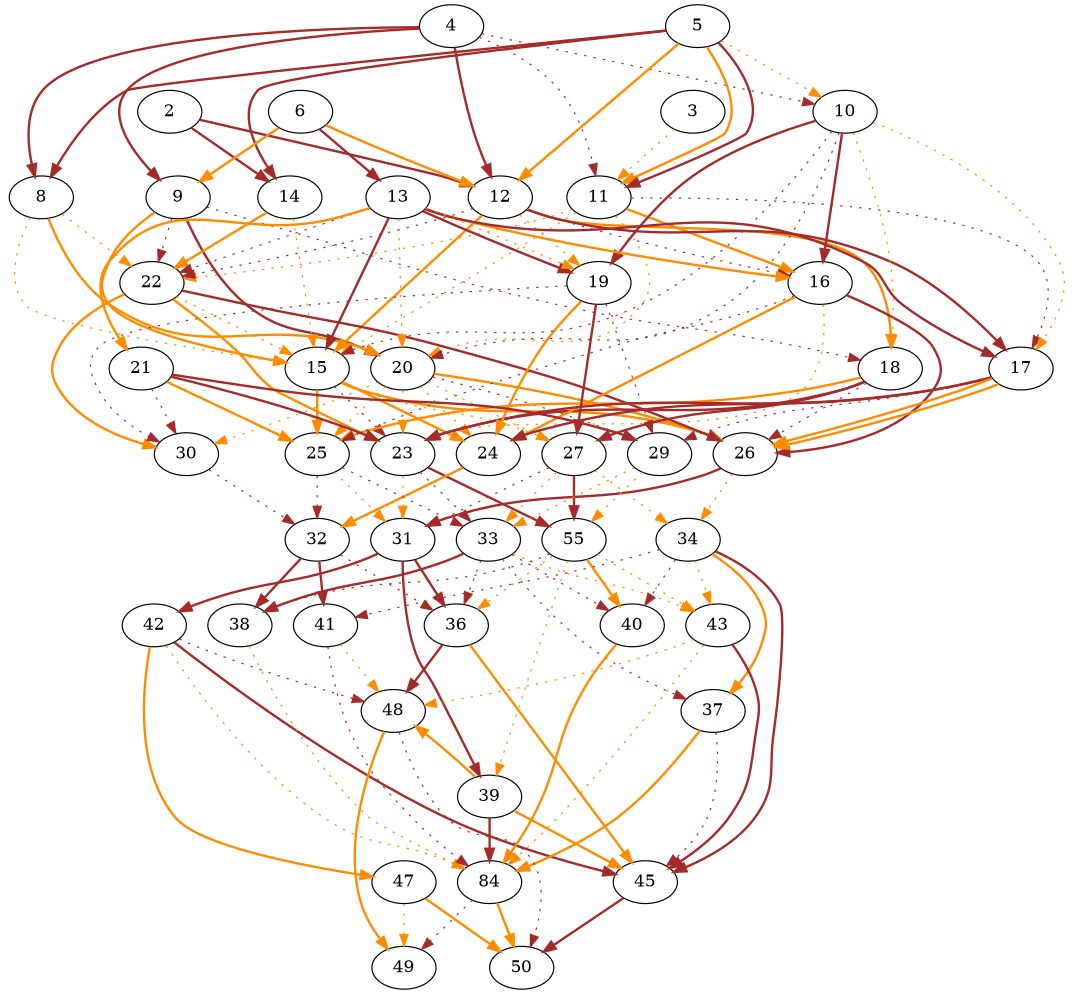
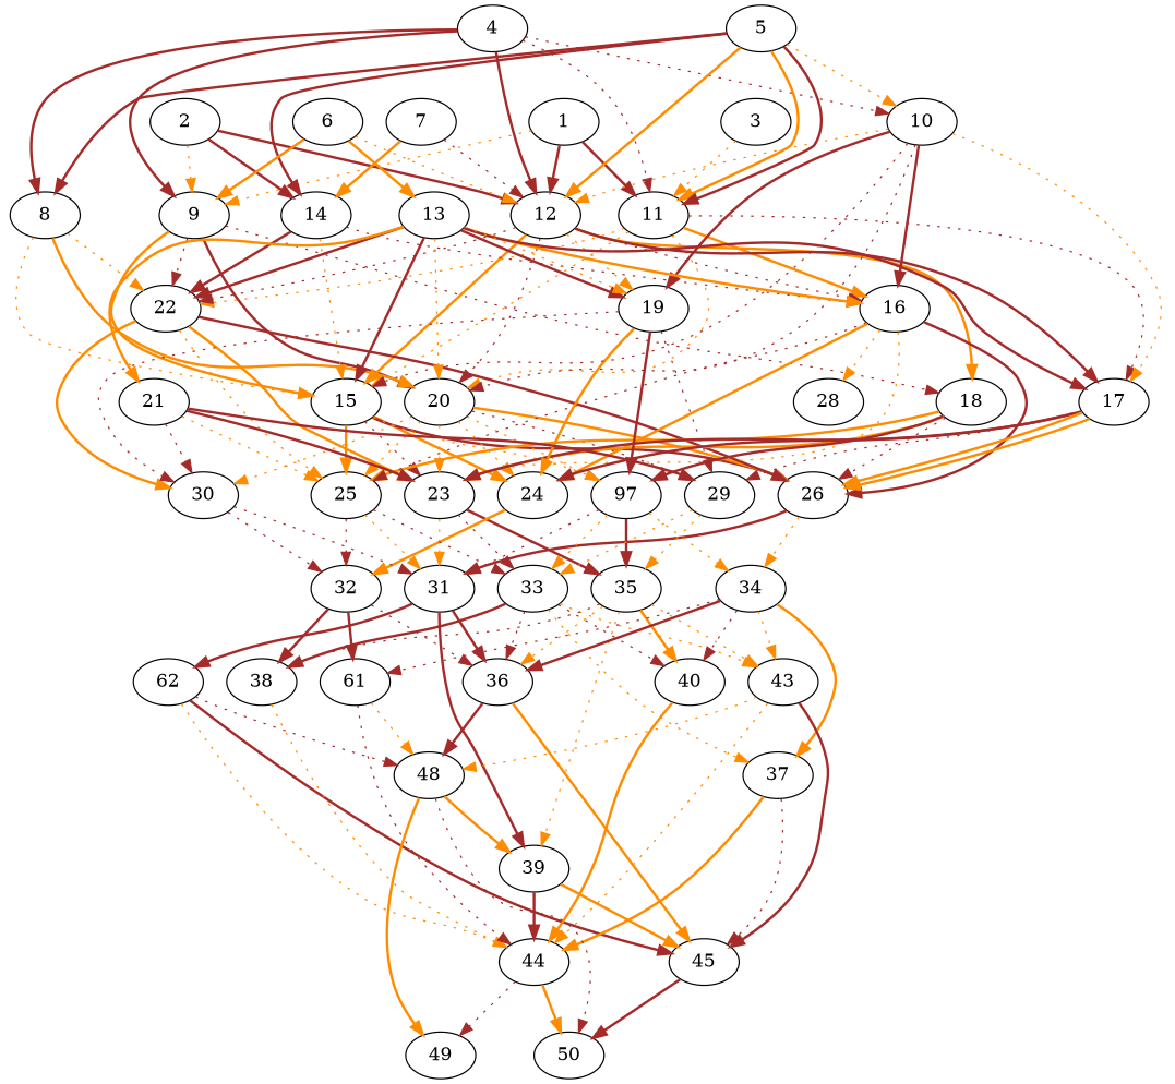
  digraph {
    node [alpha=0.04]
    edge [color=brown style=dotted]
+   1 [alpha=0.06 expect_size=18412544]
    9 [expect_size=38016000]
    11 [alpha=0.07 expect_size=29275136]
    12 [alpha=0.15 expect_size=42974208]
    15 [alpha=0.16 expect_size=32571392]
    20 [alpha=0.17 expect_size=27111424]
    22 [alpha=0.18 expect_size=15906816]
    18 [alpha=0.09 expect_size=46867456]
    16 [alpha=0.09 expect_size=51121152]
    17 [alpha=0.11 expect_size=8380416]
    19 [expect_size=18609152]
    23 [alpha=0.18 expect_size=51820544]
    24 [alpha=0.17 expect_size=35254272]
    25 [alpha=0.17 expect_size=11335680]
    26 [expect_size=50152448]
-   27 [alpha=0.03 expect_size=24363008]
+   27 [alpha=0.03 expect_size=24363008 label=97]
    29 [alpha=0.14 expect_size=23029760]
    30 [alpha=0.03 expect_size=31413248]
+   28 [alpha=0.02 expect_size=49269760]
    2 [alpha=0.02 expect_size=12275712]
    14 [alpha=0.10 expect_size=6909952]
    3 [alpha=0.02 expect_size=48285696]
    4 [alpha=0.11 expect_size=48954368]
    8 [alpha=0.08 expect_size=51568640]
    10 [alpha=0.09 expect_size=42670080]
    5 [alpha=0.08 expect_size=8075264]
    6 [alpha=0.02 expect_size=21710848]
    13 [alpha=0.13 expect_size=48683008]
    21 [alpha=0.16 expect_size=47454208]
+   7 [alpha=0.16 expect_size=33970176]
    31 [alpha=0.02 expect_size=24308736]
    33 [alpha=0.10 expect_size=10177536]
-   35 [alpha=0.09 expect_size=46187520 label=55]
+   35 [alpha=0.09 expect_size=46187520]
    32 [alpha=0.16 expect_size=14885888]
    34 [alpha=0.03 expect_size=6040576]
    36 [alpha=0.14 expect_size=39077888]
    39 [alpha=0.13 expect_size=12726272]
-   42 [alpha=0.10 expect_size=10804224]
+   42 [alpha=0.10 expect_size=10804224 label=62]
    38 [expect_size=8414208]
    37 [alpha=0.20 expect_size=48368640]
    40 [alpha=0.12 expect_size=46893056]
    43 [alpha=0.11 expect_size=49500160]
-   41 [alpha=0.08 expect_size=6784000]
+   41 [alpha=0.08 expect_size=6784000 label=61]
    45 [alpha=0.00 expect_size=32604160]
    48 [alpha=0.01 expect_size=37448704]
-   44 [expect_size=24753152 label=84]
-   47 [alpha=0.19 expect_size=38036480]
+   44 [expect_size=24753152]
    50 [alpha=0.11 expect_size=29488128]
    49 [alpha=0.11 expect_size=45872128]
+   1 -> 9 [color=darkorange]
+   1 -> 11 [style=bold]
+   1 -> 12 [style=bold]
    9 -> 15 [color=darkorange style=bold]
    9 -> 20 [style=bold]
    9 -> 22
    9 -> 18
    11 -> 15 [color=darkorange]
    11 -> 20 [color=darkorange]
    11 -> 22 [color=darkorange]
    11 -> 16 [color=darkorange style=bold]
    11 -> 17
    12 -> 15 [color=darkorange style=bold]
+   12 -> 20
    12 -> 22
    12 -> 18 [color=darkorange style=bold]
    12 -> 16
    12 -> 17 [style=bold]
    12 -> 19 [color=darkorange]
    15 -> 23
    15 -> 24 [color=darkorange style=bold]
    15 -> 25 [color=darkorange style=bold]
-   15 -> 26 [color=darkorange style=bold]
+   15 -> 26 [style=bold]
    15 -> 27 [color=darkorange]
    20 -> 23 [color=darkorange]
    20 -> 24 [color=darkorange]
    20 -> 25 [color=darkorange]
    20 -> 26 [color=darkorange style=bold]
    20 -> 27 [color=darkorange]
    20 -> 29
    20 -> 30 [color=darkorange]
    22 -> 23 [color=darkorange style=bold]
-   22 -> 15 [color=darkorange]
+   22 -> 25 [color=darkorange]
    22 -> 26 [style=bold]
    22 -> 30 [color=darkorange style=bold]
-   18 -> 23 [style=bold]
+   18 -> 23 [color=darkorange style=bold]
    18 -> 25 [color=darkorange style=bold]
    18 -> 26
    18 -> 27 [style=bold]
    16 -> 23 [color=darkorange]
    16 -> 24 [color=darkorange style=bold]
    16 -> 25
    16 -> 26 [style=bold]
+   16 -> 28 [color=darkorange]
    17 -> 23 [style=bold]
    17 -> 24 [style=bold]
    17 -> 26 [color=darkorange style=bold]
    17 -> 26 [color=darkorange style=bold]
    17 -> 29
    19 -> 24 [color=darkorange style=bold]
    19 -> 27 [style=bold]
    19 -> 29
    19 -> 30
    23 -> 31 [color=darkorange]
    23 -> 33
    23 -> 35 [style=bold]
    24 -> 32 [color=darkorange style=bold]
    25 -> 31 [color=darkorange]
    25 -> 33
    25 -> 32
    26 -> 31 [style=bold]
    26 -> 34 [color=darkorange]
    27 -> 31
    27 -> 33 [color=darkorange]
    27 -> 35 [style=bold]
    27 -> 34 [color=darkorange]
    29 -> 33 [color=darkorange]
    29 -> 35 [color=darkorange]
+   30 -> 31
    30 -> 32
+   2 -> 9 [color=darkorange]
    2 -> 12 [style=bold]
    2 -> 14 [style=bold]
    14 -> 15 [color=darkorange]
-   14 -> 22 [color=darkorange style=bold]
+   14 -> 22 [style=bold]
+   14 -> 16
    3 -> 11 [color=darkorange]
    4 -> 9 [style=bold]
    4 -> 11
    4 -> 12 [style=bold]
    4 -> 8 [style=bold]
    4 -> 10
    8 -> 15 [color=darkorange]
    8 -> 20 [color=darkorange style=bold]
    8 -> 22 [color=darkorange]
    10 -> 15
    10 -> 20
-   10 -> 18 [color=darkorange]
+   10 -> 12 [color=darkorange]
    10 -> 16 [style=bold]
    10 -> 17 [color=darkorange]
    10 -> 19 [style=bold]
    5 -> 11 [color=darkorange style=bold]
    5 -> 11 [style=bold]
    5 -> 12 [color=darkorange style=bold]
    5 -> 14 [style=bold]
    5 -> 8 [style=bold]
    5 -> 10 [color=darkorange]
    6 -> 9 [color=darkorange style=bold]
-   6 -> 12 [color=darkorange style=bold]
-   6 -> 13 [style=bold]
+   6 -> 12 [color=darkorange]
+   6 -> 13 [color=darkorange style=bold]
    13 -> 15 [style=bold]
    13 -> 20 [color=darkorange]
-   13 -> 22
+   13 -> 22 [style=bold]
    13 -> 16 [color=darkorange style=bold]
    13 -> 17 [style=bold]
    13 -> 19 [style=bold]
    13 -> 19 [color=darkorange]
    13 -> 21 [color=darkorange style=bold]
    21 -> 23 [style=bold]
-   21 -> 25 [color=darkorange style=bold]
+   21 -> 25 [color=darkorange]
    21 -> 29 [style=bold]
    21 -> 30
+   7 -> 12
+   7 -> 14 [color=darkorange style=bold]
    31 -> 36 [style=bold]
    31 -> 39 [style=bold]
    31 -> 42 [style=bold]
    33 -> 36
    33 -> 38 [style=bold]
-   33 -> 37
+   33 -> 37 [color=darkorange]
    33 -> 40
    33 -> 43 [color=darkorange]
    35 -> 36 [color=darkorange]
    35 -> 39 [color=darkorange]
    35 -> 38
    35 -> 40 [color=darkorange style=bold]
    35 -> 43 [color=darkorange]
    32 -> 36
    32 -> 38 [style=bold]
    32 -> 41 [style=bold]
-   34 -> 45 [style=bold]
+   34 -> 36 [style=bold]
    34 -> 37 [color=darkorange style=bold]
    34 -> 40
    34 -> 43 [color=darkorange]
    34 -> 41
    36 -> 45 [color=darkorange style=bold]
    36 -> 48 [style=bold]
    39 -> 45 [color=darkorange style=bold]
-   39 -> 48 [color=darkorange style=bold]
+   48 -> 39 [color=darkorange style=bold]
    39 -> 44 [style=bold]
    42 -> 45 [style=bold]
    42 -> 48
    42 -> 44 [color=darkorange]
-   42 -> 47 [color=darkorange style=bold]
    38 -> 44 [color=darkorange]
    37 -> 45
    37 -> 44 [color=darkorange style=bold]
    40 -> 44 [color=darkorange style=bold]
    43 -> 45 [style=bold]
    43 -> 48 [color=darkorange]
    43 -> 44 [color=darkorange]
    41 -> 48 [color=darkorange]
    41 -> 44
    45 -> 50 [style=bold]
    48 -> 50
    48 -> 49 [color=darkorange style=bold]
    44 -> 50 [color=darkorange style=bold]
    44 -> 49
-   47 -> 50 [color=darkorange style=bold]
-   47 -> 49 [color=darkorange]
  }
